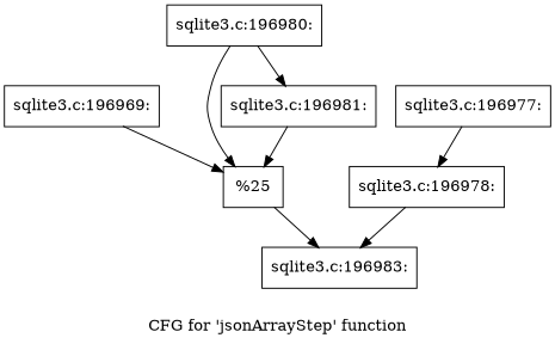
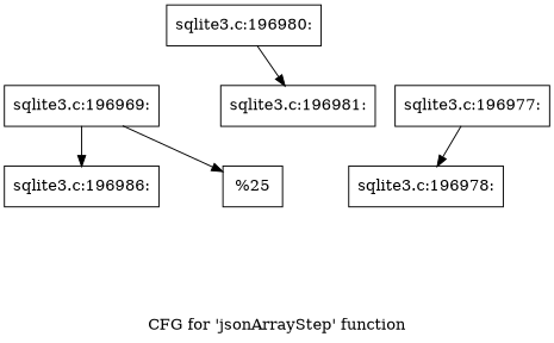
  digraph {
    label="CFG for 'jsonArrayStep' function"
    node [shape=record]
    n1 [label="{sqlite3.c:196969:}"]
+   n2 [label="{sqlite3.c:196986:}"]
    n3 [label="{%25}"]
    n4 [label="{sqlite3.c:196977:}"]
    n5 [label="{sqlite3.c:196978:}"]
-   n6 [label="{sqlite3.c:196983:}"]
    n7 [label="{sqlite3.c:196980:}"]
    n8 [label="{sqlite3.c:196981:}"]
+   n1 -> n2
    n1 -> n3
-   n3 -> n6
    n4 -> n5
-   n5 -> n6
-   n7 -> n3
    n7 -> n8
-   n8 -> n3
  }
